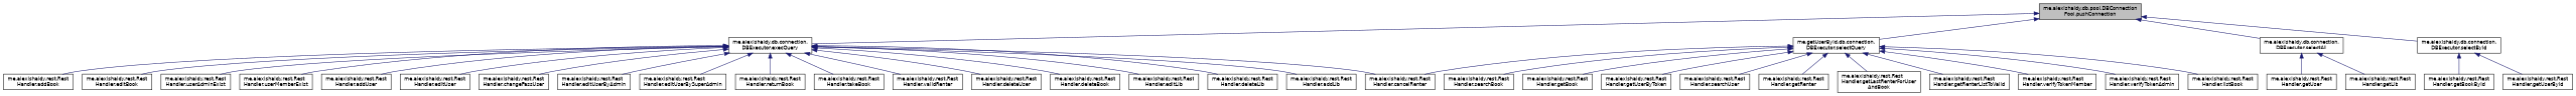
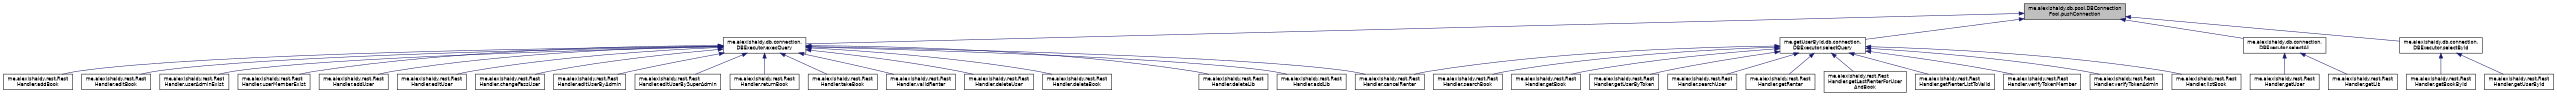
  digraph {
    rankdir=TB
    node [color=black fillcolor=white fontname=Helvetica fontsize=10 shape=record style=filled]
    edge [color=midnightblue dir=back fontname=Helvetica fontsize=10 labelfontname=Helvetica labelfontsize=10 style=solid]
    n1 [fillcolor=grey75 fontcolor=black height=0.2 label="me.alexishaldy.db.pool.DBConnection\lPool.pushConnection" width=0.4]
    n2 [height=0.2 label="me.alexishaldy.db.connection.\lDBExecutor.execQuery" width=0.4]
    n3 [height=0.2 label="me.getUserById.db.connection.\lDBExecutor.selectQuery" width=0.4]
    n4 [height=0.2 label="me.alexishaldy.db.connection.\lDBExecutor.selectAll" width=0.4]
    n5 [height=0.2 label="me.alexishaldy.db.connection.\lDBExecutor.selectById" width=0.4]
    n6 [height=0.2 label="me.alexishaldy.rest.Rest\lHandler.addBook" width=0.4]
    n7 [height=0.2 label="me.alexishaldy.rest.Rest\lHandler.editBook" width=0.4]
    n8 [height=0.2 label="me.alexishaldy.rest.Rest\lHandler.userAdminExist" width=0.4]
    n9 [height=0.2 label="me.alexishaldy.rest.Rest\lHandler.userMemberExist" width=0.4]
    n10 [height=0.2 label="me.alexishaldy.rest.Rest\lHandler.addUser" width=0.4]
    n11 [height=0.2 label="me.alexishaldy.rest.Rest\lHandler.editUser" width=0.4]
    n12 [height=0.2 label="me.alexishaldy.rest.Rest\lHandler.changePassUser" width=0.4]
    n13 [height=0.2 label="me.alexishaldy.rest.Rest\lHandler.editUserByAdmin" width=0.4]
    n14 [height=0.2 label="me.alexishaldy.rest.Rest\lHandler.editUserBySuperAdmin" width=0.4]
    n15 [height=0.2 label="me.alexishaldy.rest.Rest\lHandler.returnBook" width=0.4]
    n16 [height=0.2 label="me.alexishaldy.rest.Rest\lHandler.takeBook" width=0.4]
    n17 [height=0.2 label="me.alexishaldy.rest.Rest\lHandler.validRenter" width=0.4]
    n18 [height=0.2 label="me.alexishaldy.rest.Rest\lHandler.cancelRenter" width=0.4]
    n19 [height=0.2 label="me.alexishaldy.rest.Rest\lHandler.deleteUser" width=0.4]
    n20 [height=0.2 label="me.alexishaldy.rest.Rest\lHandler.deleteBook" width=0.4]
-   n21 [height=0.2 label="me.alexishaldy.rest.Rest\lHandler.editLib" width=0.4]
    n22 [height=0.2 label="me.alexishaldy.rest.Rest\lHandler.deleteLib" width=0.4]
    n23 [height=0.2 label="me.alexishaldy.rest.Rest\lHandler.addLib" width=0.4]
    n24 [height=0.2 label="me.alexishaldy.rest.Rest\lHandler.searchBook" width=0.4]
    n25 [height=0.2 label="me.alexishaldy.rest.Rest\lHandler.getBook" width=0.4]
    n26 [height=0.2 label="me.alexishaldy.rest.Rest\lHandler.getUserByToken" width=0.4]
    n27 [height=0.2 label="me.alexishaldy.rest.Rest\lHandler.searchUser" width=0.4]
    n28 [height=0.2 label="me.alexishaldy.rest.Rest\lHandler.getRenter" width=0.4]
    n29 [height=0.2 label="me.alexishaldy.rest.Rest\lHandler.getLastRenterForUser\lAndBook" width=0.4]
    n30 [height=0.2 label="me.alexishaldy.rest.Rest\lHandler.getRenterListToValid" width=0.4]
    n31 [height=0.2 label="me.alexishaldy.rest.Rest\lHandler.verifyTokenMember" width=0.4]
    n32 [height=0.2 label="me.alexishaldy.rest.Rest\lHandler.verifyTokenAdmin" width=0.4]
    n33 [height=0.2 label="me.alexishaldy.rest.Rest\lHandler.listBook" width=0.4]
    n34 [height=0.2 label="me.alexishaldy.rest.Rest\lHandler.getUser" width=0.4]
    n35 [height=0.2 label="me.alexishaldy.rest.Rest\lHandler.getLib" width=0.4]
    n36 [height=0.2 label="me.alexishaldy.rest.Rest\lHandler.getBookById" width=0.4]
    n37 [height=0.2 label="me.alexishaldy.rest.Rest\lHandler.getUserById" width=0.4]
    n1 -> n2
    n1 -> n3
    n1 -> n4
    n1 -> n5
    n2 -> n6
    n2 -> n7
    n2 -> n8
    n2 -> n9
    n2 -> n10
    n2 -> n11
    n2 -> n12
    n2 -> n13
    n2 -> n14
    n2 -> n15
    n2 -> n16
    n2 -> n17
    n2 -> n18
    n2 -> n19
    n2 -> n20
-   n2 -> n21
    n2 -> n22
    n2 -> n23
    n3 -> n18
    n3 -> n24
    n3 -> n25
    n3 -> n26
    n3 -> n27
    n3 -> n28
    n3 -> n29
    n3 -> n30
    n3 -> n31
    n3 -> n32
    n3 -> n33
    n4 -> n34
    n4 -> n35
    n5 -> n36
    n5 -> n37
  }
